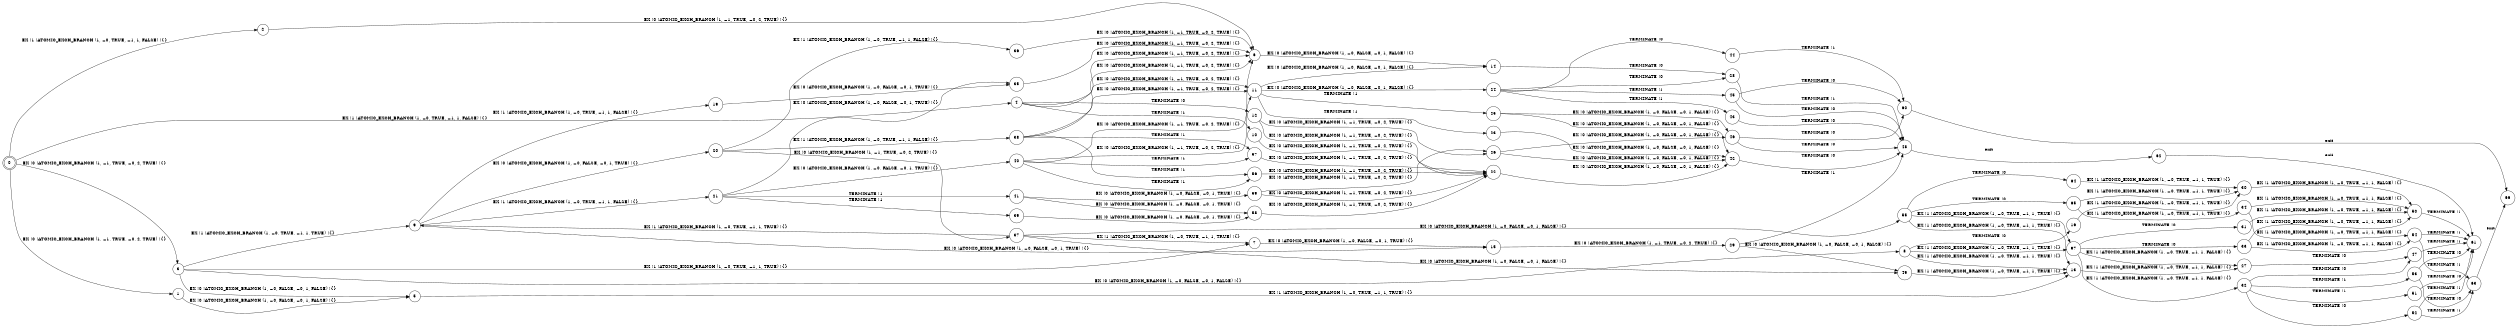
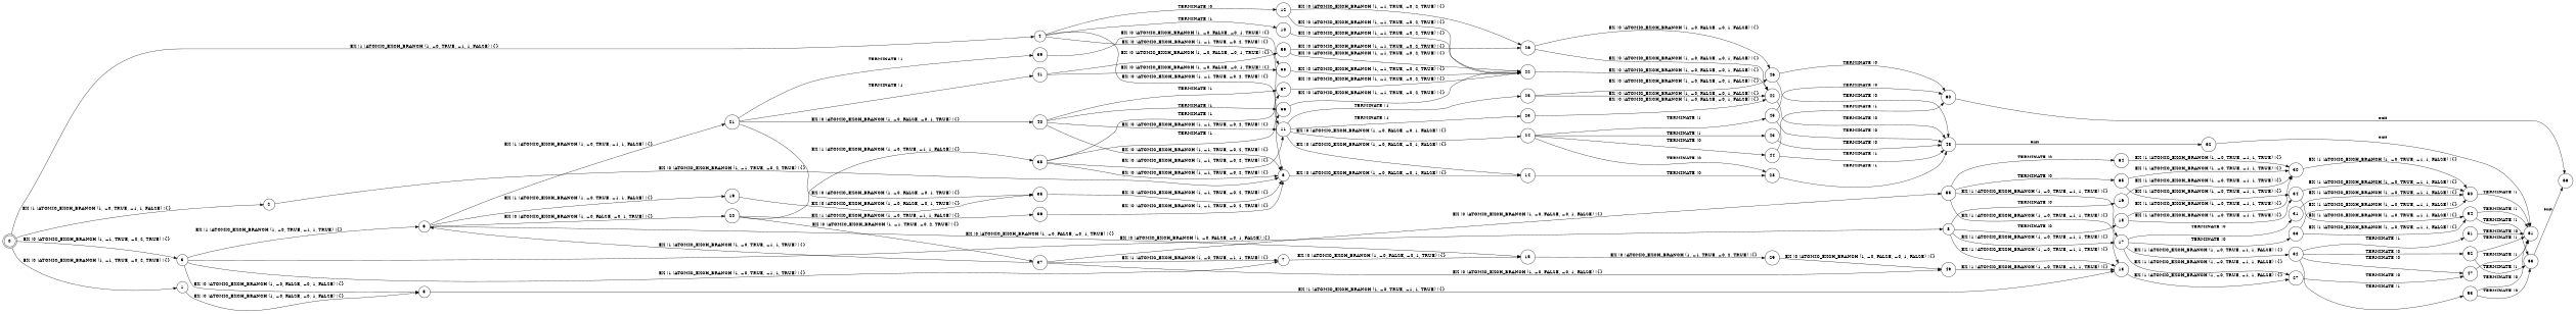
  digraph {
    rankdir=LR
    node [shape=circle]
    0 [peripheries=2]
    1
    2
    3
    4
    5
    6
    7
    8
    9
    10
    11
    12
    13
    14
    15
    16
-   17 [label=97]
+   17
+   18
    19
    20
    21
    22
    23
    24
    25
    26
    27
    28
    29
    30
    31
    32
    33
    34
    35
    36
    37
    38
    39
    40
    41
    42
    43
    44
    45
    46
    47
    48
    49
    50
    51
    52
    53
    54
    55
    56
    57
    58
    59
    60
    61
    62
    63
    64
    65
    66
    0 -> 1 [label="EX !0 !ATOMIC_EXCH_BRANCH (1, +1, TRUE, +0, 2, TRUE) !{}"]
    0 -> 2 [label="EX !1 !ATOMIC_EXCH_BRANCH (1, +0, TRUE, +1, 1, FALSE) !{}"]
    0 -> 3 [label="EX !0 !ATOMIC_EXCH_BRANCH (1, +1, TRUE, +0, 2, TRUE) !{}"]
    0 -> 4 [label="EX !1 !ATOMIC_EXCH_BRANCH (1, +0, TRUE, +1, 1, FALSE) !{}"]
    1 -> 5 [label="EX !0 !ATOMIC_EXCH_BRANCH (1, +0, FALSE, +0, 1, FALSE) !{}"]
    2 -> 6 [label="EX !0 !ATOMIC_EXCH_BRANCH (1, +1, TRUE, +0, 2, TRUE) !{}"]
    3 -> 5 [label="EX !0 !ATOMIC_EXCH_BRANCH (1, +0, FALSE, +0, 1, FALSE) !{}"]
    3 -> 7 [label="EX !1 !ATOMIC_EXCH_BRANCH (1, +0, TRUE, +1, 1, TRUE) !{}"]
    3 -> 8 [label="EX !0 !ATOMIC_EXCH_BRANCH (1, +0, FALSE, +0, 1, FALSE) !{}"]
    3 -> 9 [label="EX !1 !ATOMIC_EXCH_BRANCH (1, +0, TRUE, +1, 1, TRUE) !{}"]
    4 -> 6 [label="EX !0 !ATOMIC_EXCH_BRANCH (1, +1, TRUE, +0, 2, TRUE) !{}"]
    4 -> 10 [label="TERMINATE !1"]
    4 -> 11 [label="EX !0 !ATOMIC_EXCH_BRANCH (1, +1, TRUE, +0, 2, TRUE) !{}"]
    4 -> 12 [label="TERMINATE !0"]
    5 -> 13 [label="EX !1 !ATOMIC_EXCH_BRANCH (1, +0, TRUE, +1, 1, TRUE) !{}"]
    6 -> 14 [label="EX !0 !ATOMIC_EXCH_BRANCH (1, +0, FALSE, +0, 1, FALSE) !{}"]
    7 -> 15 [label="EX !0 !ATOMIC_EXCH_BRANCH (1, +0, FALSE, +0, 1, TRUE) !{}"]
    8 -> 13 [label="EX !1 !ATOMIC_EXCH_BRANCH (1, +0, TRUE, +1, 1, TRUE) !{}"]
    8 -> 16 [label="TERMINATE !0"]
    8 -> 17 [label="EX !1 !ATOMIC_EXCH_BRANCH (1, +0, TRUE, +1, 1, TRUE) !{}"]
+   8 -> 18 [label="TERMINATE !0"]
    9 -> 15 [label="EX !0 !ATOMIC_EXCH_BRANCH (1, +0, FALSE, +0, 1, TRUE) !{}"]
    9 -> 19 [label="EX !1 !ATOMIC_EXCH_BRANCH (1, +0, TRUE, +1, 1, FALSE) !{}"]
    9 -> 20 [label="EX !0 !ATOMIC_EXCH_BRANCH (1, +0, FALSE, +0, 1, TRUE) !{}"]
    9 -> 21 [label="EX !1 !ATOMIC_EXCH_BRANCH (1, +0, TRUE, +1, 1, FALSE) !{}"]
    10 -> 22 [label="EX !0 !ATOMIC_EXCH_BRANCH (1, +1, TRUE, +0, 2, TRUE) !{}"]
    11 -> 14 [label="EX !0 !ATOMIC_EXCH_BRANCH (1, +0, FALSE, +0, 1, FALSE) !{}"]
    11 -> 23 [label="TERMINATE !1"]
    11 -> 24 [label="EX !0 !ATOMIC_EXCH_BRANCH (1, +0, FALSE, +0, 1, FALSE) !{}"]
    11 -> 25 [label="TERMINATE !1"]
    12 -> 22 [label="EX !0 !ATOMIC_EXCH_BRANCH (1, +1, TRUE, +0, 2, TRUE) !{}"]
    12 -> 26 [label="EX !0 !ATOMIC_EXCH_BRANCH (1, +1, TRUE, +0, 2, TRUE) !{}"]
    13 -> 27 [label="EX !1 !ATOMIC_EXCH_BRANCH (1, +0, TRUE, +1, 1, FALSE) !{}"]
    14 -> 28 [label="TERMINATE !0"]
    15 -> 29 [label="EX !0 !ATOMIC_EXCH_BRANCH (1, +1, TRUE, +0, 2, TRUE) !{}"]
    16 -> 30 [label="EX !1 !ATOMIC_EXCH_BRANCH (1, +0, TRUE, +1, 1, TRUE) !{}"]
    17 -> 27 [label="EX !1 !ATOMIC_EXCH_BRANCH (1, +0, TRUE, +1, 1, FALSE) !{}"]
    17 -> 31 [label="TERMINATE !0"]
    17 -> 32 [label="EX !1 !ATOMIC_EXCH_BRANCH (1, +0, TRUE, +1, 1, FALSE) !{}"]
    17 -> 33 [label="TERMINATE !0"]
+   18 -> 30 [label="EX !1 !ATOMIC_EXCH_BRANCH (1, +0, TRUE, +1, 1, TRUE) !{}"]
+   18 -> 34 [label="EX !1 !ATOMIC_EXCH_BRANCH (1, +0, TRUE, +1, 1, TRUE) !{}"]
    19 -> 35 [label="EX !0 !ATOMIC_EXCH_BRANCH (1, +0, FALSE, +0, 1, TRUE) !{}"]
    20 -> 36 [label="EX !1 !ATOMIC_EXCH_BRANCH (1, +0, TRUE, +1, 1, FALSE) !{}"]
    20 -> 37 [label="EX !0 !ATOMIC_EXCH_BRANCH (1, +1, TRUE, +0, 2, TRUE) !{}"]
    20 -> 38 [label="EX !1 !ATOMIC_EXCH_BRANCH (1, +0, TRUE, +1, 1, FALSE) !{}"]
    21 -> 35 [label="EX !0 !ATOMIC_EXCH_BRANCH (1, +0, FALSE, +0, 1, TRUE) !{}"]
    21 -> 39 [label="TERMINATE !1"]
    21 -> 40 [label="EX !0 !ATOMIC_EXCH_BRANCH (1, +0, FALSE, +0, 1, TRUE) !{}"]
    21 -> 41 [label="TERMINATE !1"]
    22 -> 42 [label="EX !0 !ATOMIC_EXCH_BRANCH (1, +0, FALSE, +0, 1, FALSE) !{}"]
    23 -> 42 [label="EX !0 !ATOMIC_EXCH_BRANCH (1, +0, FALSE, +0, 1, FALSE) !{}"]
    24 -> 28 [label="TERMINATE !0"]
    24 -> 43 [label="TERMINATE !1"]
    24 -> 44 [label="TERMINATE !0"]
    24 -> 45 [label="TERMINATE !1"]
    25 -> 42 [label="EX !0 !ATOMIC_EXCH_BRANCH (1, +0, FALSE, +0, 1, FALSE) !{}"]
    25 -> 46 [label="EX !0 !ATOMIC_EXCH_BRANCH (1, +0, FALSE, +0, 1, FALSE) !{}"]
    26 -> 42 [label="EX !0 !ATOMIC_EXCH_BRANCH (1, +0, FALSE, +0, 1, FALSE) !{}"]
    26 -> 46 [label="EX !0 !ATOMIC_EXCH_BRANCH (1, +0, FALSE, +0, 1, FALSE) !{}"]
    27 -> 47 [label="TERMINATE !0"]
    28 -> 48 [label="TERMINATE !1"]
    29 -> 49 [label="EX !0 !ATOMIC_EXCH_BRANCH (1, +0, FALSE, +0, 1, FALSE) !{}"]
    30 -> 50 [label="EX !1 !ATOMIC_EXCH_BRANCH (1, +0, TRUE, +1, 1, FALSE) !{}"]
    31 -> 50 [label="EX !1 !ATOMIC_EXCH_BRANCH (1, +0, TRUE, +1, 1, FALSE) !{}"]
    32 -> 47 [label="TERMINATE !0"]
    32 -> 51 [label="TERMINATE !1"]
    32 -> 52 [label="TERMINATE !0"]
    32 -> 53 [label="TERMINATE !1"]
    33 -> 50 [label="EX !1 !ATOMIC_EXCH_BRANCH (1, +0, TRUE, +1, 1, FALSE) !{}"]
    33 -> 54 [label="EX !1 !ATOMIC_EXCH_BRANCH (1, +0, TRUE, +1, 1, FALSE) !{}"]
    34 -> 50 [label="EX !1 !ATOMIC_EXCH_BRANCH (1, +0, TRUE, +1, 1, FALSE) !{}"]
    34 -> 54 [label="EX !1 !ATOMIC_EXCH_BRANCH (1, +0, TRUE, +1, 1, FALSE) !{}"]
    35 -> 6 [label="EX !0 !ATOMIC_EXCH_BRANCH (1, +1, TRUE, +0, 2, TRUE) !{}"]
    36 -> 6 [label="EX !0 !ATOMIC_EXCH_BRANCH (1, +1, TRUE, +0, 2, TRUE) !{}"]
    37 -> 7 [label="EX !1 !ATOMIC_EXCH_BRANCH (1, +0, TRUE, +1, 1, TRUE) !{}"]
    37 -> 9 [label="EX !1 !ATOMIC_EXCH_BRANCH (1, +0, TRUE, +1, 1, TRUE) !{}"]
    37 -> 49 [label="EX !0 !ATOMIC_EXCH_BRANCH (1, +0, FALSE, +0, 1, FALSE) !{}"]
    37 -> 55 [label="EX !0 !ATOMIC_EXCH_BRANCH (1, +0, FALSE, +0, 1, FALSE) !{}"]
    38 -> 6 [label="EX !0 !ATOMIC_EXCH_BRANCH (1, +1, TRUE, +0, 2, TRUE) !{}"]
    38 -> 11 [label="EX !0 !ATOMIC_EXCH_BRANCH (1, +1, TRUE, +0, 2, TRUE) !{}"]
    38 -> 56 [label="TERMINATE !1"]
    38 -> 57 [label="TERMINATE !1"]
    39 -> 58 [label="EX !0 !ATOMIC_EXCH_BRANCH (1, +0, FALSE, +0, 1, TRUE) !{}"]
    40 -> 6 [label="EX !0 !ATOMIC_EXCH_BRANCH (1, +1, TRUE, +0, 2, TRUE) !{}"]
    40 -> 11 [label="EX !0 !ATOMIC_EXCH_BRANCH (1, +1, TRUE, +0, 2, TRUE) !{}"]
    40 -> 56 [label="TERMINATE !1"]
    40 -> 57 [label="TERMINATE !1"]
    41 -> 58 [label="EX !0 !ATOMIC_EXCH_BRANCH (1, +0, FALSE, +0, 1, TRUE) !{}"]
    41 -> 59 [label="EX !0 !ATOMIC_EXCH_BRANCH (1, +0, FALSE, +0, 1, TRUE) !{}"]
    42 -> 48 [label="TERMINATE !0"]
    43 -> 48 [label="TERMINATE !0"]
-   29 -> 48 [label="TERMINATE !1"]
+   44 -> 48 [label="TERMINATE !1"]
    44 -> 60 [label="TERMINATE !1"]
    45 -> 48 [label="TERMINATE !0"]
    45 -> 60 [label="TERMINATE !0"]
    46 -> 48 [label="TERMINATE !0"]
    46 -> 60 [label="TERMINATE !0"]
    47 -> 61 [label="TERMINATE !1"]
    48 -> 62 [label=exit]
    49 -> 13 [label="EX !1 !ATOMIC_EXCH_BRANCH (1, +0, TRUE, +1, 1, TRUE) !{}"]
    50 -> 61 [label="TERMINATE !1"]
    51 -> 61 [label="TERMINATE !0"]
    52 -> 61 [label="TERMINATE !1"]
    52 -> 63 [label="TERMINATE !1"]
    53 -> 61 [label="TERMINATE !0"]
    53 -> 63 [label="TERMINATE !0"]
    54 -> 61 [label="TERMINATE !1"]
    54 -> 63 [label="TERMINATE !1"]
    55 -> 13 [label="EX !1 !ATOMIC_EXCH_BRANCH (1, +0, TRUE, +1, 1, TRUE) !{}"]
    55 -> 17 [label="EX !1 !ATOMIC_EXCH_BRANCH (1, +0, TRUE, +1, 1, TRUE) !{}"]
    55 -> 64 [label="TERMINATE !0"]
    55 -> 65 [label="TERMINATE !0"]
    56 -> 22 [label="EX !0 !ATOMIC_EXCH_BRANCH (1, +1, TRUE, +0, 2, TRUE) !{}"]
    57 -> 22 [label="EX !0 !ATOMIC_EXCH_BRANCH (1, +1, TRUE, +0, 2, TRUE) !{}"]
    58 -> 22 [label="EX !0 !ATOMIC_EXCH_BRANCH (1, +1, TRUE, +0, 2, TRUE) !{}"]
    59 -> 22 [label="EX !0 !ATOMIC_EXCH_BRANCH (1, +1, TRUE, +0, 2, TRUE) !{}"]
    59 -> 26 [label="EX !0 !ATOMIC_EXCH_BRANCH (1, +1, TRUE, +0, 2, TRUE) !{}"]
    60 -> 66 [label=exit]
    62 -> 61 [label=exit]
    63 -> 66 [label=exit]
    64 -> 30 [label="EX !1 !ATOMIC_EXCH_BRANCH (1, +0, TRUE, +1, 1, TRUE) !{}"]
    65 -> 30 [label="EX !1 !ATOMIC_EXCH_BRANCH (1, +0, TRUE, +1, 1, TRUE) !{}"]
    65 -> 34 [label="EX !1 !ATOMIC_EXCH_BRANCH (1, +0, TRUE, +1, 1, TRUE) !{}"]
  }
